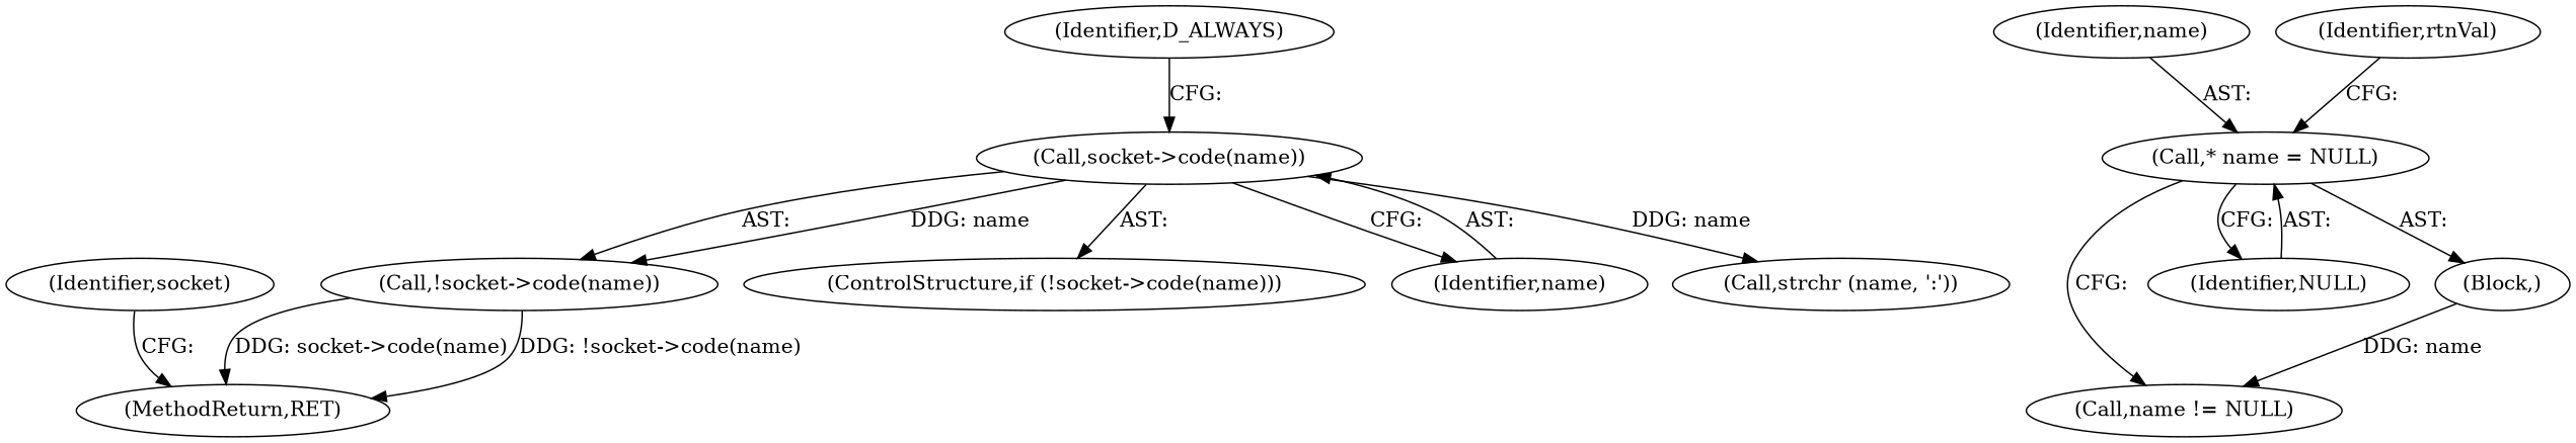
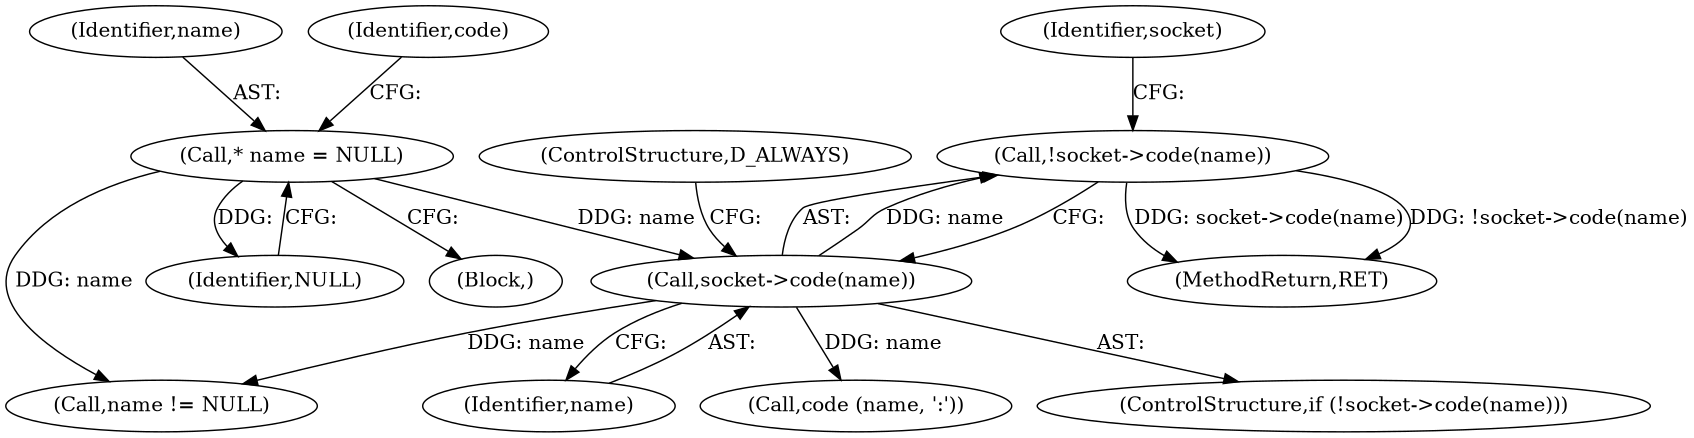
  digraph {
    n1 [label="(Call,!socket->code(name))"]
    n2 [label="(Call,socket->code(name))"]
    n3 [label="(MethodReturn,RET)"]
    n4 [label="(ControlStructure,if (!socket->code(name)))"]
    n5 [label="(Call,name != NULL)"]
    n6 [label="(Identifier,name)"]
-   n7 [label="(Call,strchr (name, ':'))"]
+   n7 [label="(Call,code (name, ':'))"]
    n8 [label="(Call,* name = NULL)"]
    n9 [label="(Identifier,NULL)"]
    n10 [label="(Block,)"]
-   n11 [label="(Identifier,D_ALWAYS)"]
+   n11 [label="(ControlStructure,D_ALWAYS)"]
    n12 [label="(Identifier,name)"]
    n13 [label="(Identifier,socket)"]
-   n14 [label="(Identifier,rtnVal)"]
+   n14 [label="(Identifier,code)"]
+   n1 -> n2 [label="CFG: "]
    n1 -> n3 [label="DDG: socket->code(name)"]
    n1 -> n3 [label="DDG: !socket->code(name)"]
    n2 -> n1 [label="AST: "]
    n2 -> n1 [label="DDG: name"]
    n2 -> n4 [label="AST: "]
-   n10 -> n5 [label="DDG: name"]
+   n2 -> n5 [label="DDG: name"]
    n2 -> n6 [label="CFG: "]
    n2 -> n7 [label="DDG: name"]
    n6 -> n2 [label="AST: "]
-   n8 -> n5 [label="CFG: "]
-   n8 -> n9 [label="CFG: "]
-   n8 -> n10 [label="AST: "]
-   n9 -> n8 [label="AST: "]
+   n8 -> n2 [label="DDG: name"]
+   n8 -> n5 [label="DDG: name"]
+   n8 -> n9 [label="DDG: "]
+   n8 -> n10 [label="CFG: "]
+   n9 -> n8 [label="CFG: "]
    n11 -> n2 [label="CFG: "]
    n12 -> n8 [label="AST: "]
-   n13 -> n3 [label="CFG: "]
+   n13 -> n1 [label="CFG: "]
    n14 -> n8 [label="CFG: "]
  }
